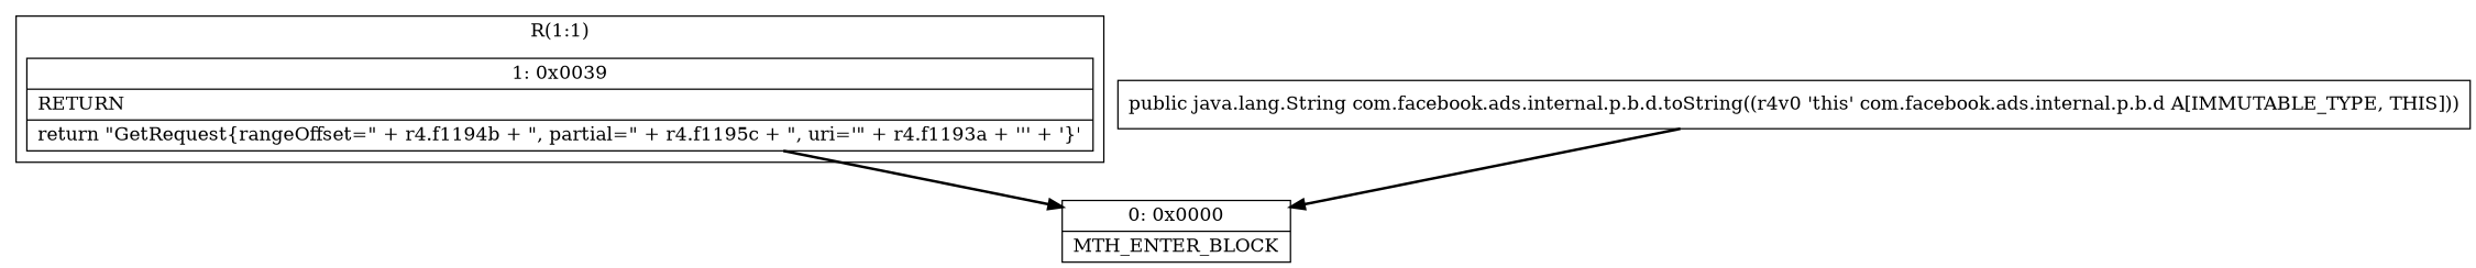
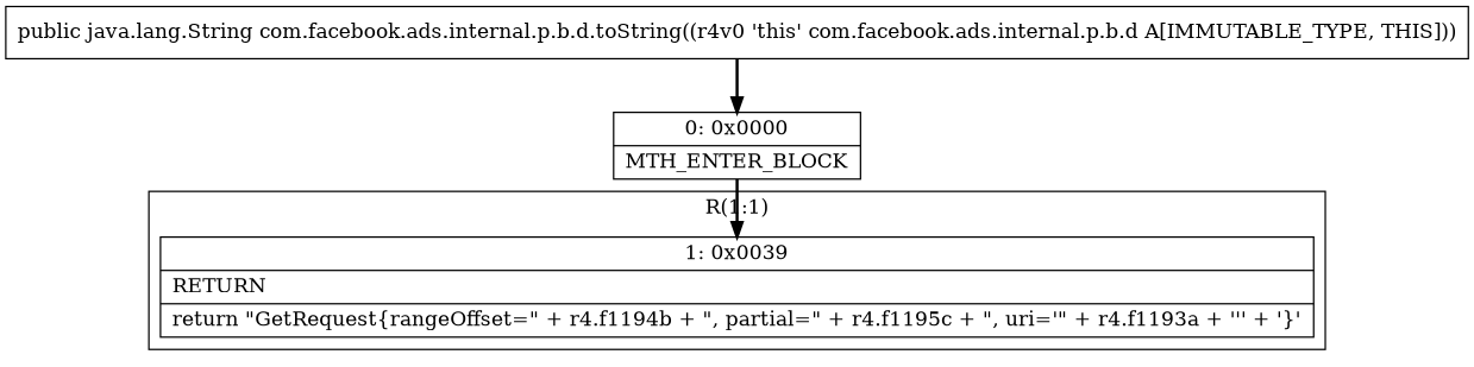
  digraph {
    node [color=black shape=record]
    edge [style=bold]
    n1 [label="{1\:\ 0x0039|RETURN\l|return \"GetRequest\{rangeOffset=\" + r4.f1194b + \", partial=\" + r4.f1195c + \", uri='\" + r4.f1193a + ''' + '\}'\l}"]
    n2 [label="{0\:\ 0x0000|MTH_ENTER_BLOCK\l}"]
    n3 [label="{public java.lang.String com.facebook.ads.internal.p.b.d.toString((r4v0 'this' com.facebook.ads.internal.p.b.d A[IMMUTABLE_TYPE, THIS])) }"]
    subgraph cluster_1 {
      label="R(1:1)"
      n1
    }
-   n1 -> n2
+   n2 -> n1
    n3 -> n2
  }
